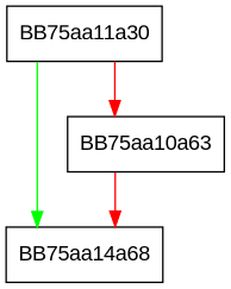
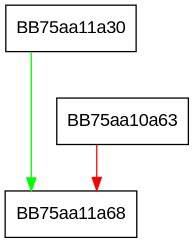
  digraph {
    fontname="Liberation Sans"
    splines=ortho
    node [fontname="Liberation Sans" shape=box]
    edge [color=red fontname="Liberation Sans"]
    BB75aa11a30
-   BB75aa11a68 [label=BB75aa14a68]
+   BB75aa11a68
    n3 [label=BB75aa10a63]
    BB75aa11a30 -> BB75aa11a68 [color=green]
-   BB75aa11a30 -> n3
    n3 -> BB75aa11a68
  }
